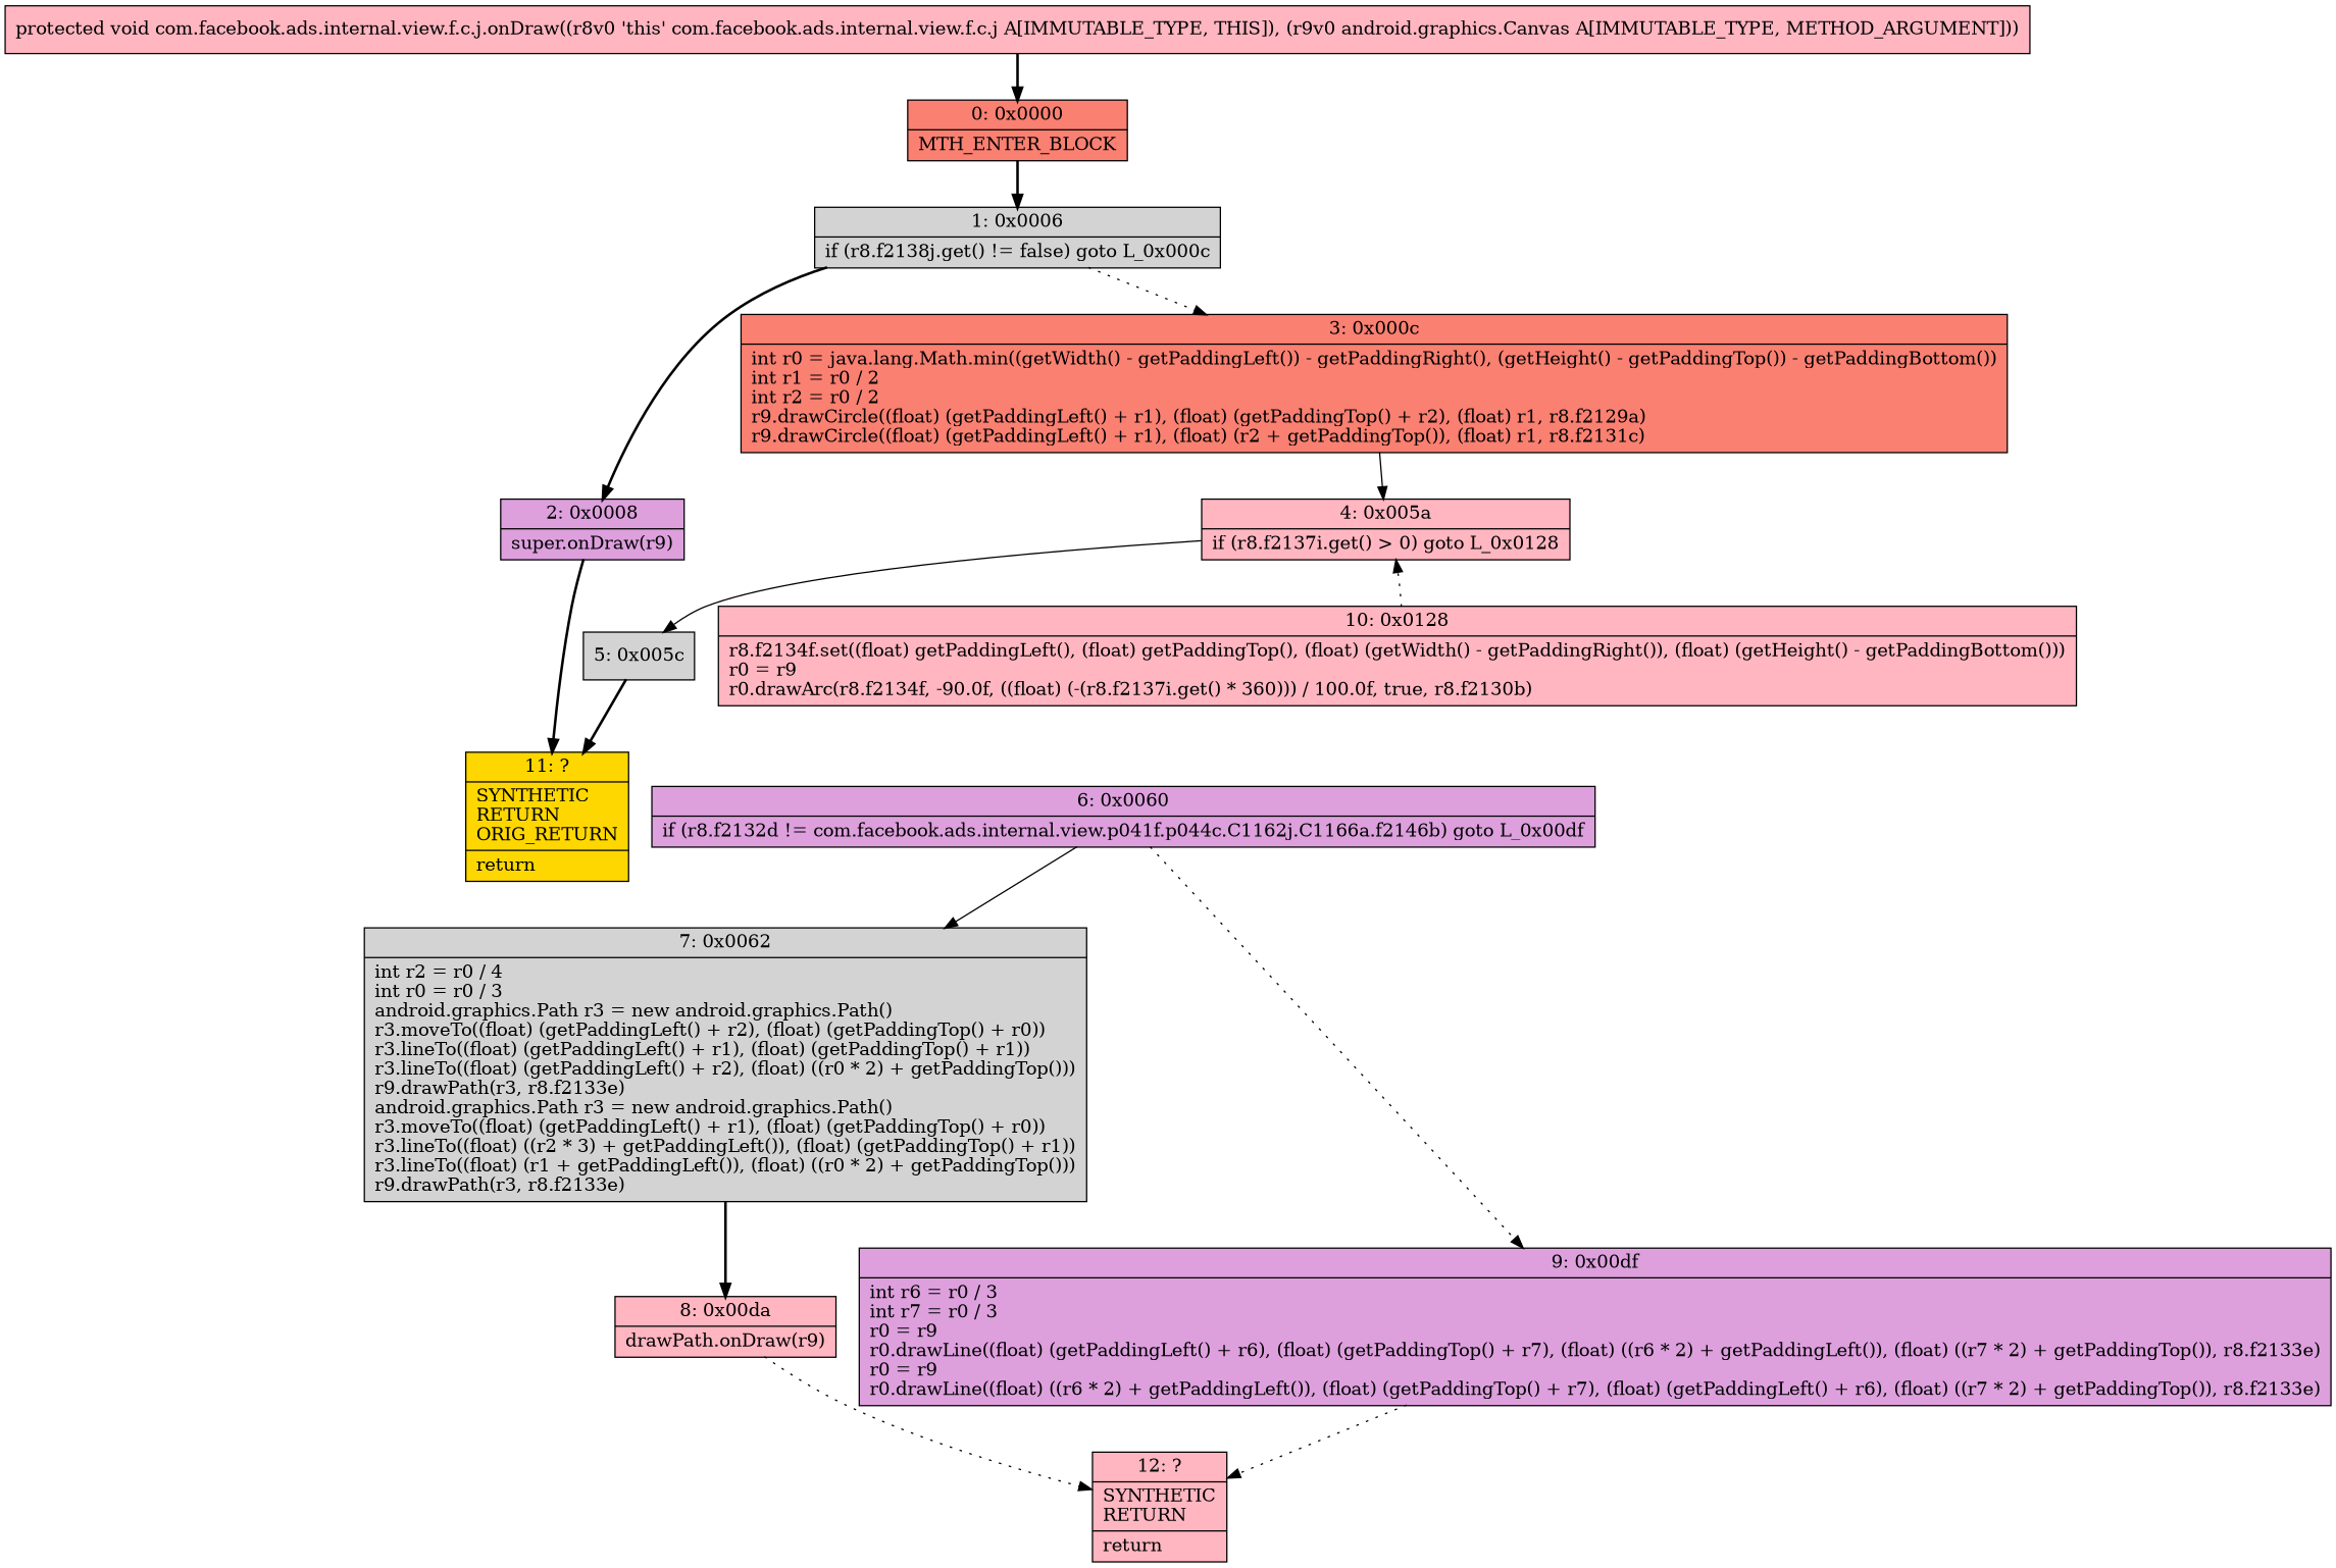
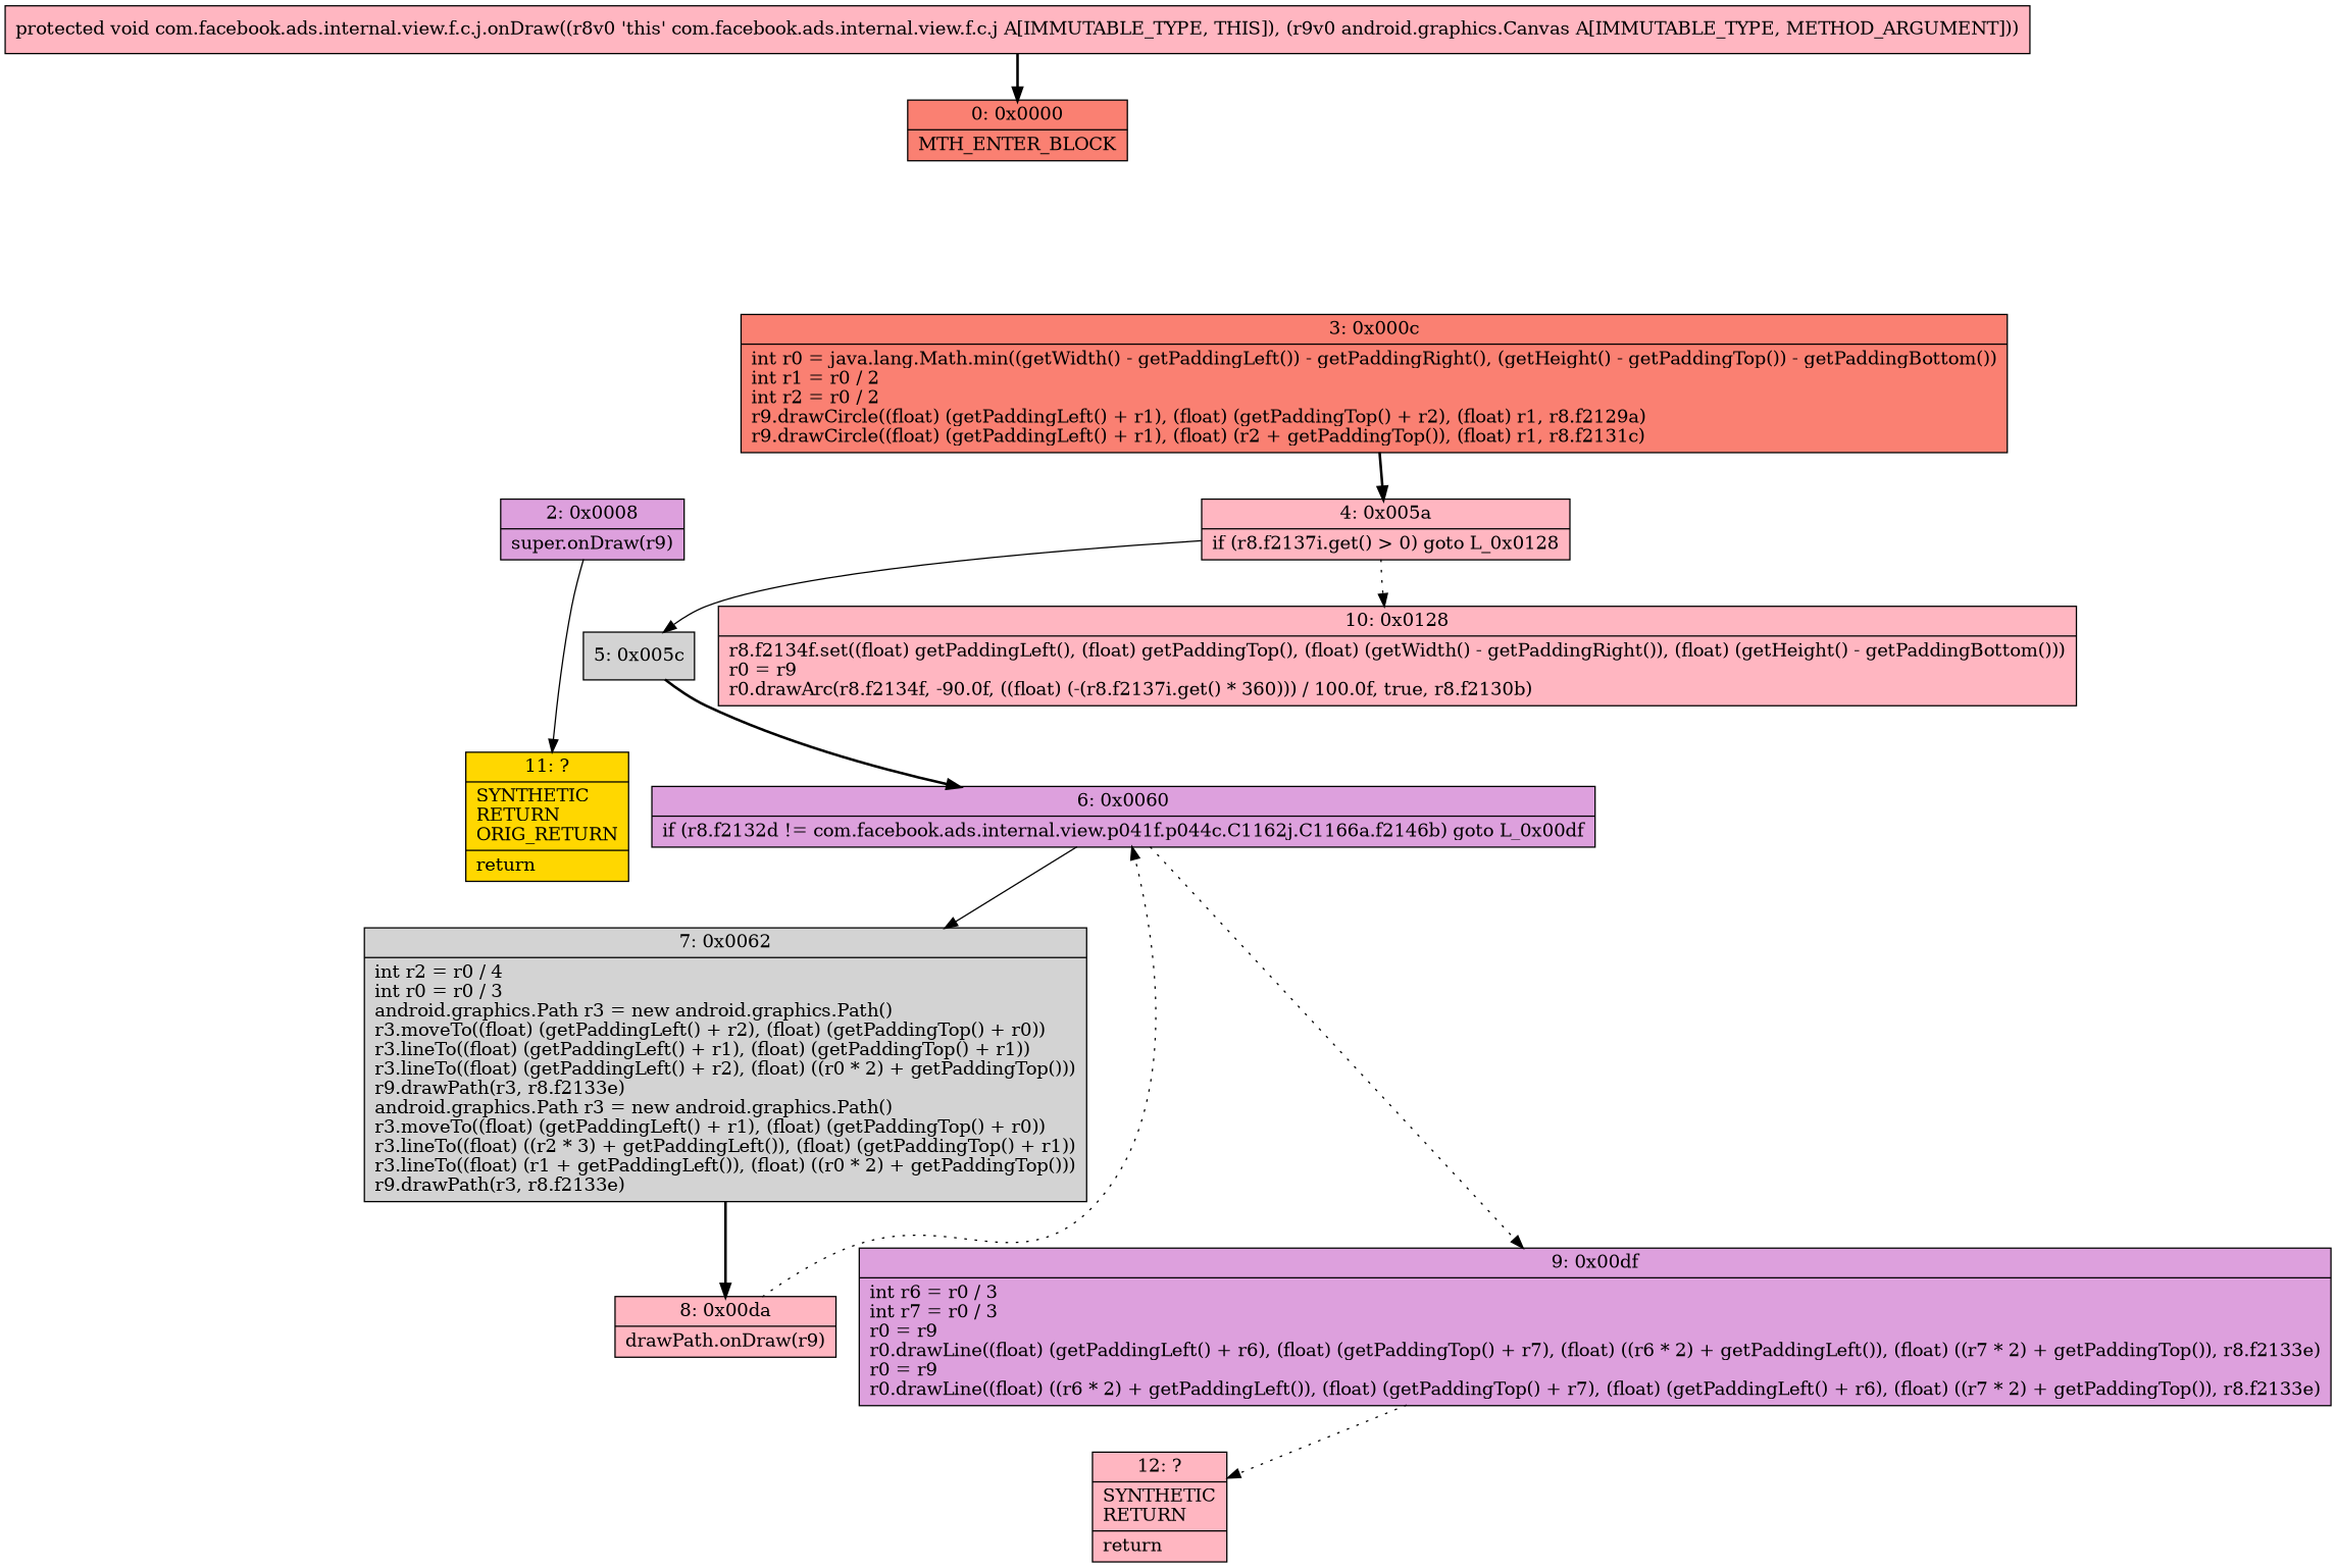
  digraph {
    node [fillcolor=lightpink shape=record style=filled]
    edge [style=bold]
    n1 [fillcolor=salmon label="{0\:\ 0x0000|MTH_ENTER_BLOCK\l}"]
-   n2 [fillcolor=lightgrey label="{1\:\ 0x0006|if (r8.f2138j.get() != false) goto L_0x000c\l}"]
    n3 [fillcolor=plum label="{2\:\ 0x0008|super.onDraw(r9)\l}"]
    n4 [fillcolor=salmon label="{3\:\ 0x000c|int r0 = java.lang.Math.min((getWidth() \- getPaddingLeft()) \- getPaddingRight(), (getHeight() \- getPaddingTop()) \- getPaddingBottom())\lint r1 = r0 \/ 2\lint r2 = r0 \/ 2\lr9.drawCircle((float) (getPaddingLeft() + r1), (float) (getPaddingTop() + r2), (float) r1, r8.f2129a)\lr9.drawCircle((float) (getPaddingLeft() + r1), (float) (r2 + getPaddingTop()), (float) r1, r8.f2131c)\l}"]
    n5 [fillcolor=gold label="{11\:\ ?|SYNTHETIC\lRETURN\lORIG_RETURN\l|return\l}"]
    n6 [label="{4\:\ 0x005a|if (r8.f2137i.get() \> 0) goto L_0x0128\l}"]
    n7 [fillcolor=lightgrey label="{5\:\ 0x005c}"]
    n8 [label="{10\:\ 0x0128|r8.f2134f.set((float) getPaddingLeft(), (float) getPaddingTop(), (float) (getWidth() \- getPaddingRight()), (float) (getHeight() \- getPaddingBottom()))\lr0 = r9\lr0.drawArc(r8.f2134f, \-90.0f, ((float) (\-(r8.f2137i.get() * 360))) \/ 100.0f, true, r8.f2130b)\l}"]
    n9 [fillcolor=plum label="{6\:\ 0x0060|if (r8.f2132d != com.facebook.ads.internal.view.p041f.p044c.C1162j.C1166a.f2146b) goto L_0x00df\l}"]
    n10 [fillcolor=lightgrey label="{7\:\ 0x0062|int r2 = r0 \/ 4\lint r0 = r0 \/ 3\landroid.graphics.Path r3 = new android.graphics.Path()\lr3.moveTo((float) (getPaddingLeft() + r2), (float) (getPaddingTop() + r0))\lr3.lineTo((float) (getPaddingLeft() + r1), (float) (getPaddingTop() + r1))\lr3.lineTo((float) (getPaddingLeft() + r2), (float) ((r0 * 2) + getPaddingTop()))\lr9.drawPath(r3, r8.f2133e)\landroid.graphics.Path r3 = new android.graphics.Path()\lr3.moveTo((float) (getPaddingLeft() + r1), (float) (getPaddingTop() + r0))\lr3.lineTo((float) ((r2 * 3) + getPaddingLeft()), (float) (getPaddingTop() + r1))\lr3.lineTo((float) (r1 + getPaddingLeft()), (float) ((r0 * 2) + getPaddingTop()))\lr9.drawPath(r3, r8.f2133e)\l}"]
    n11 [fillcolor=plum label="{9\:\ 0x00df|int r6 = r0 \/ 3\lint r7 = r0 \/ 3\lr0 = r9\lr0.drawLine((float) (getPaddingLeft() + r6), (float) (getPaddingTop() + r7), (float) ((r6 * 2) + getPaddingLeft()), (float) ((r7 * 2) + getPaddingTop()), r8.f2133e)\lr0 = r9\lr0.drawLine((float) ((r6 * 2) + getPaddingLeft()), (float) (getPaddingTop() + r7), (float) (getPaddingLeft() + r6), (float) ((r7 * 2) + getPaddingTop()), r8.f2133e)\l}"]
    n12 [label="{8\:\ 0x00da|drawPath.onDraw(r9)\l}"]
    n13 [label="{12\:\ ?|SYNTHETIC\lRETURN\l|return\l}"]
    n14 [label="{protected void com.facebook.ads.internal.view.f.c.j.onDraw((r8v0 'this' com.facebook.ads.internal.view.f.c.j A[IMMUTABLE_TYPE, THIS]), (r9v0 android.graphics.Canvas A[IMMUTABLE_TYPE, METHOD_ARGUMENT])) }"]
-   n1 -> n2
-   n2 -> n3
-   n2 -> n4 [style=dotted]
-   n3 -> n5
-   n4 -> n6 [style=solid]
+   n3 -> n5 [style=solid]
+   n4 -> n6
    n6 -> n7 [style=solid]
-   n8 -> n6 [style=dotted]
-   n7 -> n5
+   n6 -> n8 [style=dotted]
+   n7 -> n9
    n9 -> n10 [style=solid]
    n9 -> n11 [style=dotted]
    n10 -> n12
    n11 -> n13 [style=dotted]
-   n12 -> n13 [style=dotted]
+   n12 -> n9 [style=dotted]
    n14 -> n1
  }
